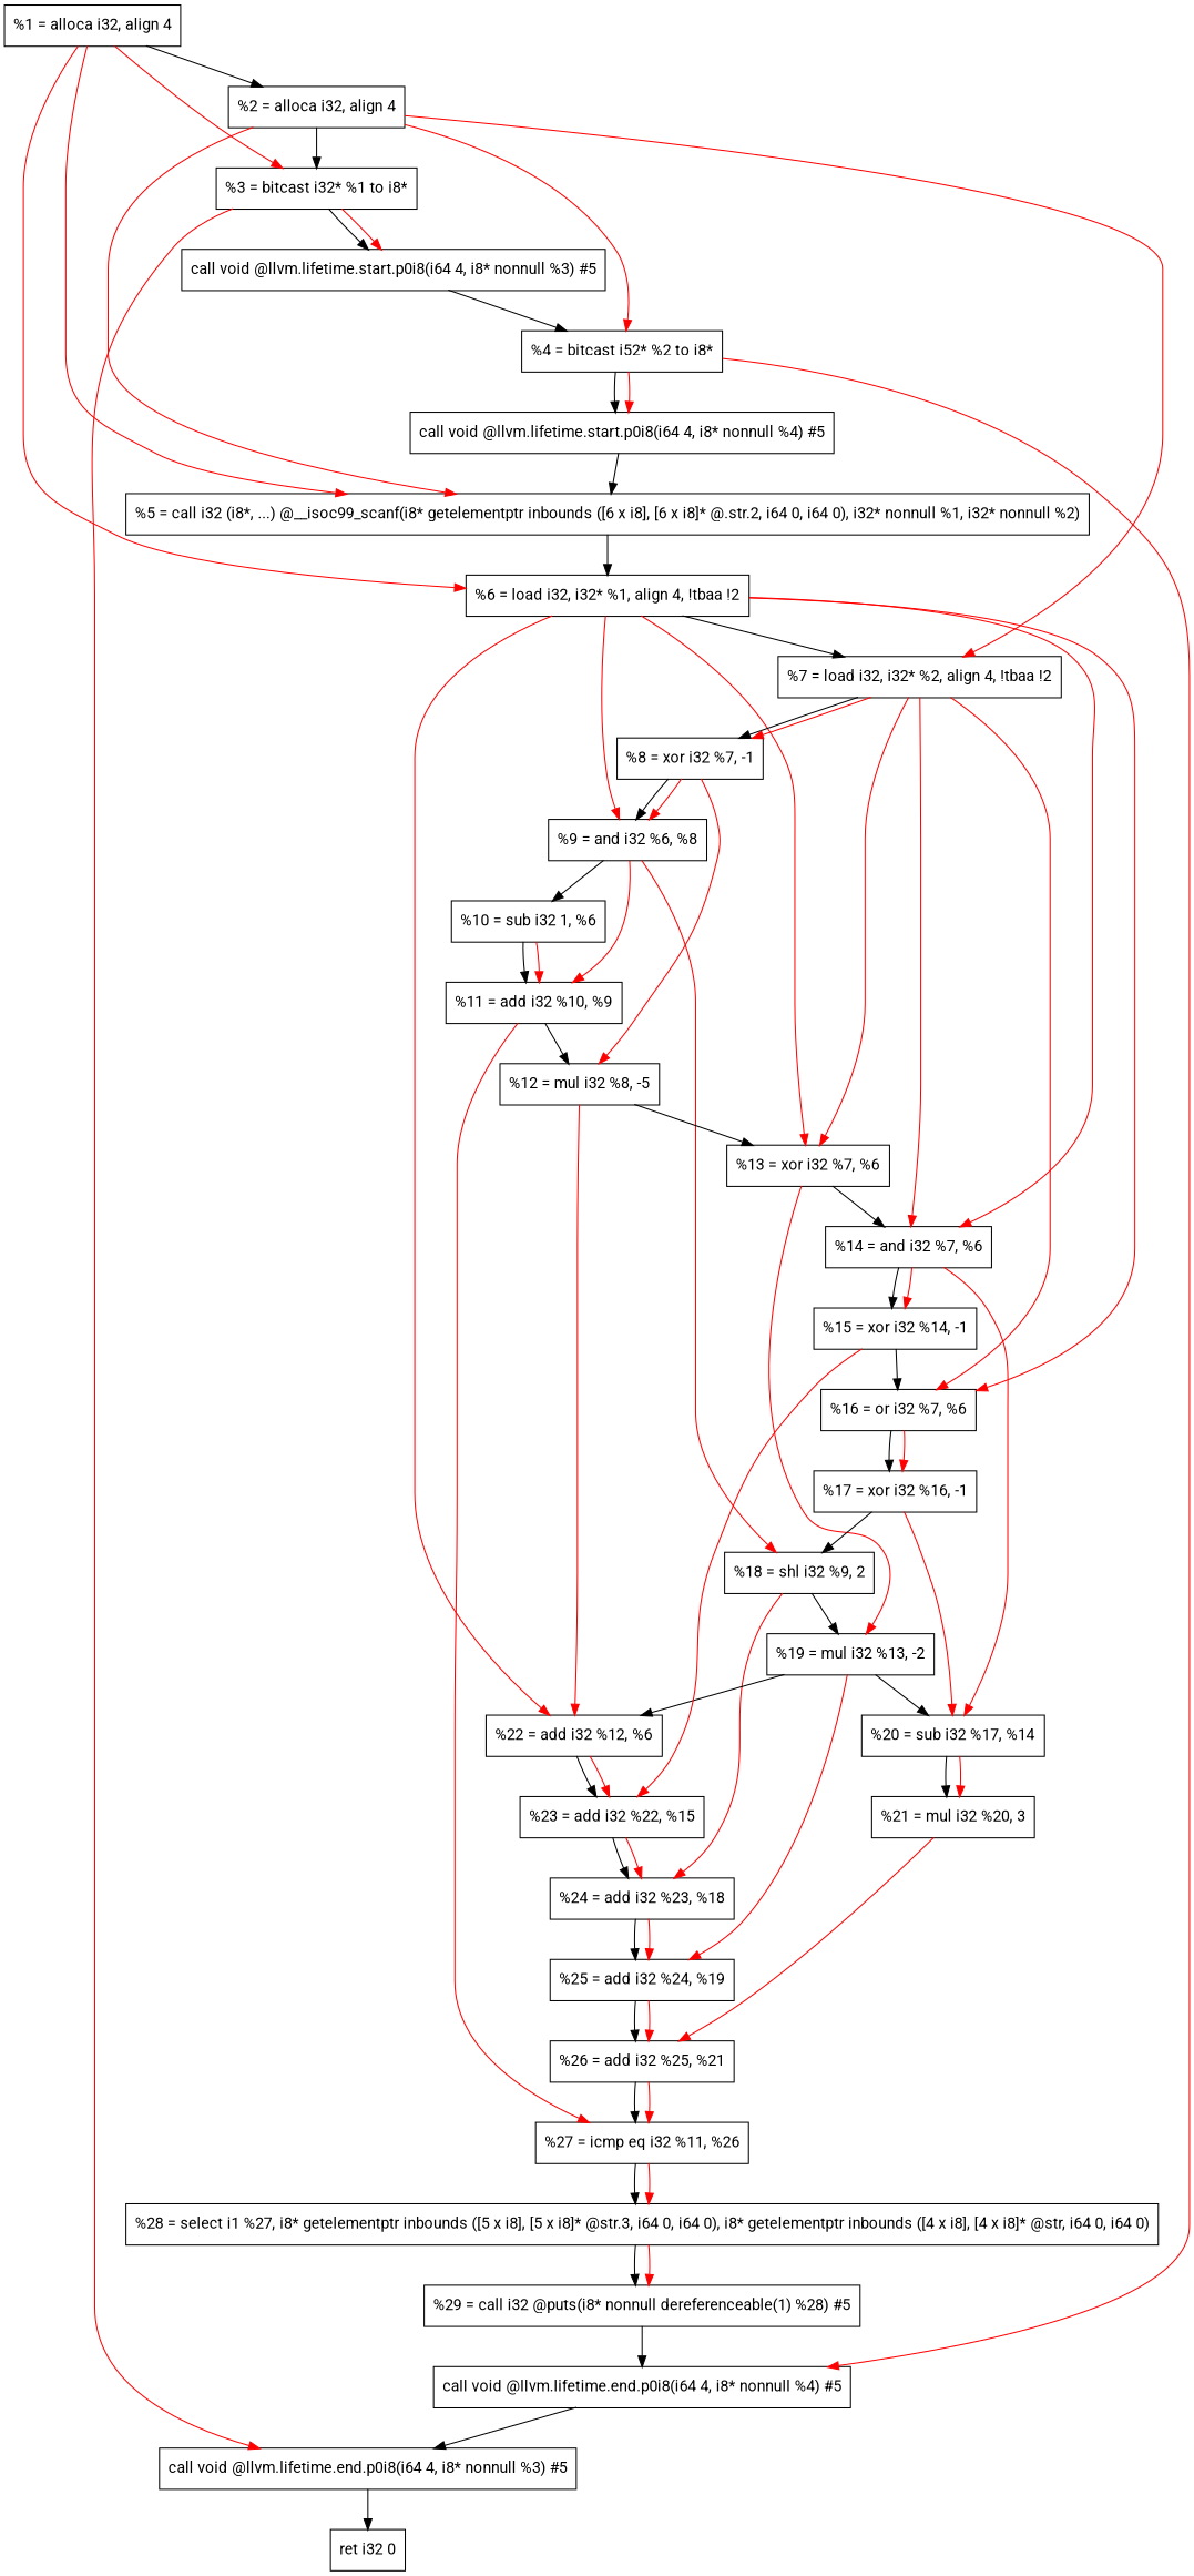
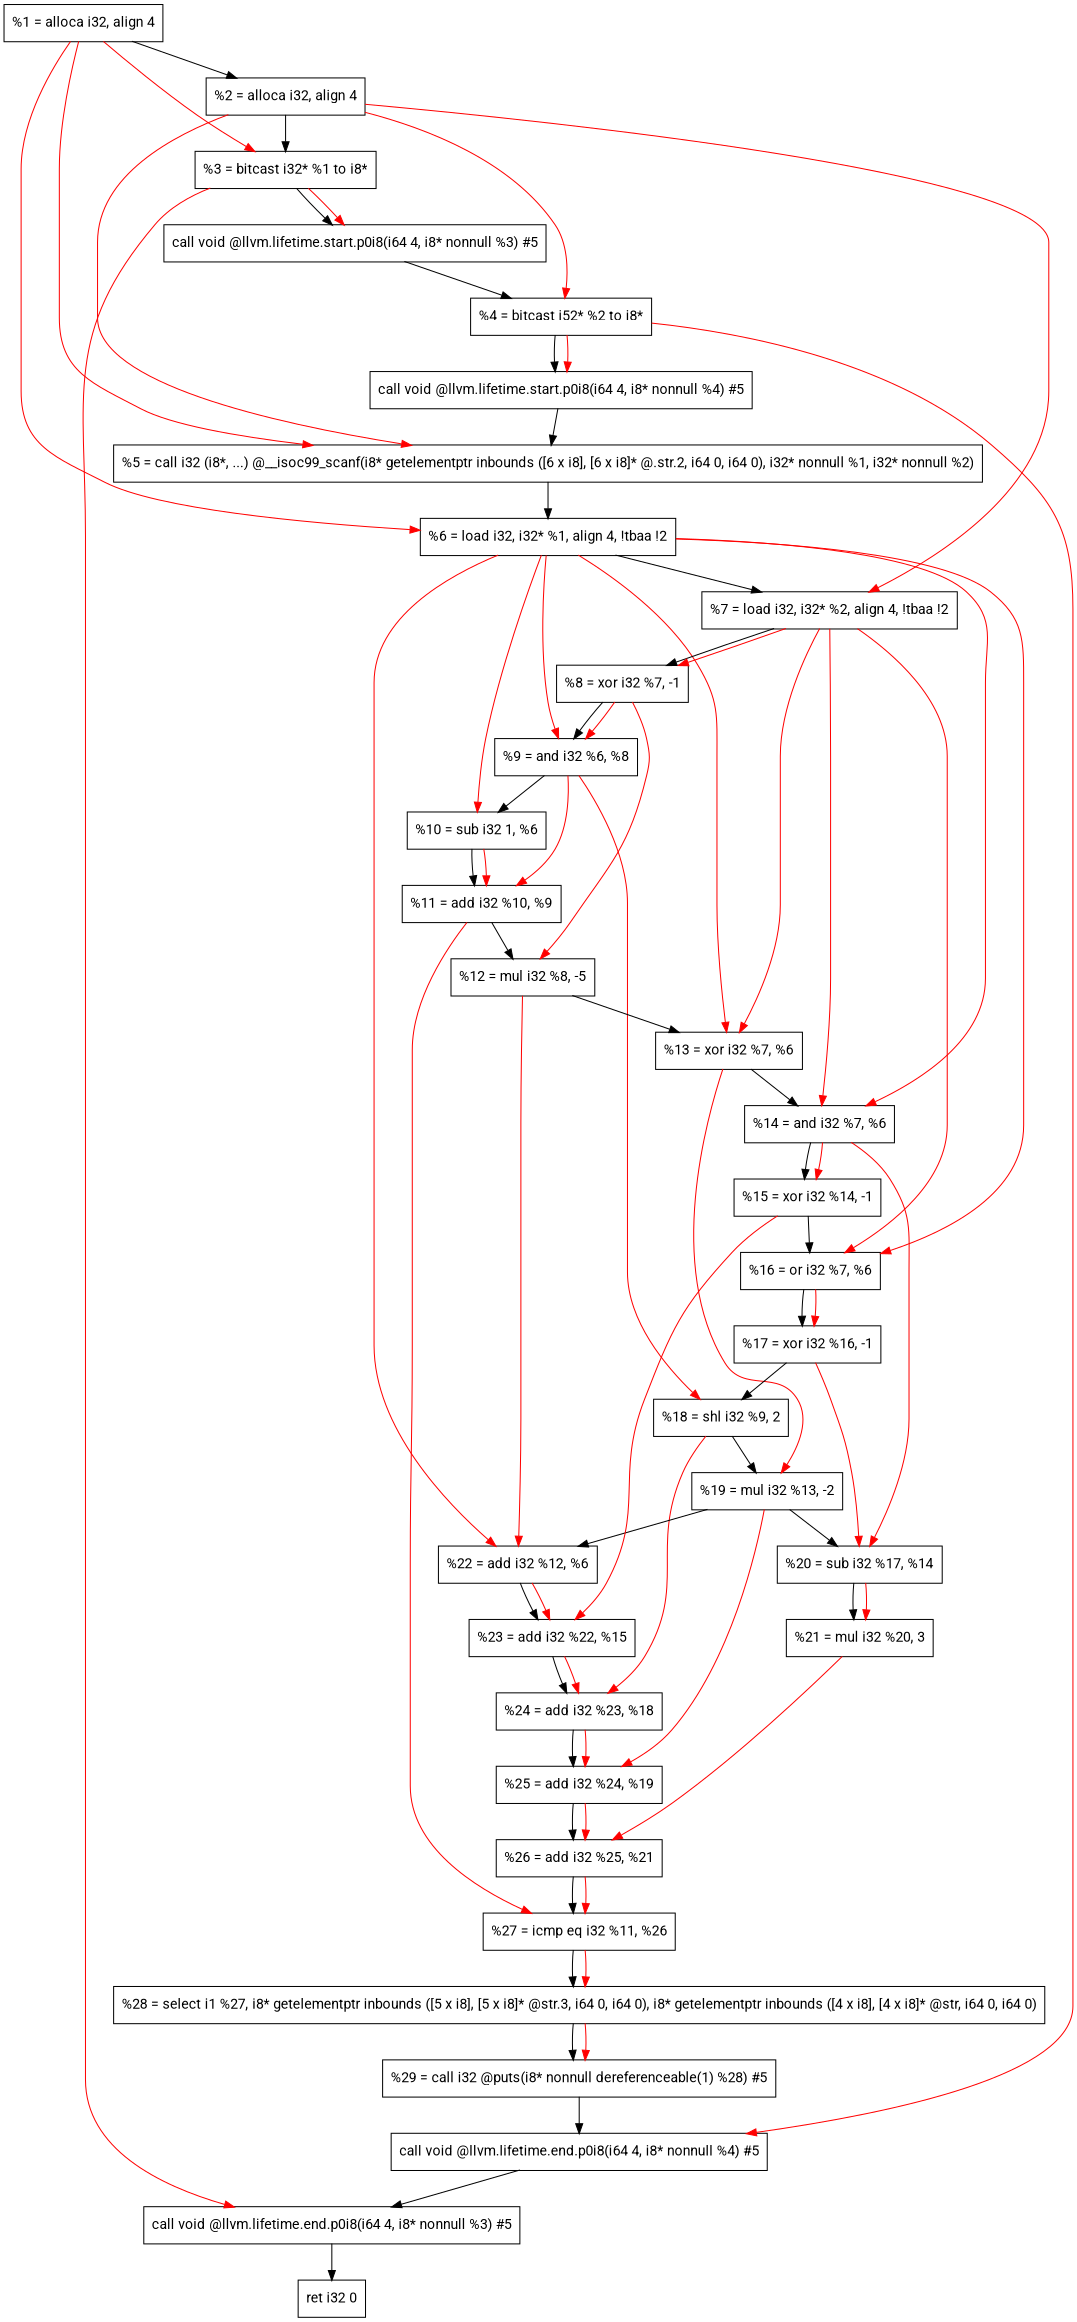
  digraph {
    fontname=Roboto
    node [fontname=Roboto shape=record]
    edge [fontname=Roboto color=red]
    n1 [label="  %1 = alloca i32, align 4"]
    n2 [label="  %2 = alloca i32, align 4"]
    n3 [label="  %3 = bitcast i32* %1 to i8*"]
    n4 [label="  %5 = call i32 (i8*, ...) @__isoc99_scanf(i8* getelementptr inbounds ([6 x i8], [6 x i8]* @.str.2, i64 0, i64 0), i32* nonnull %1, i32* nonnull %2)"]
    n5 [label="  %6 = load i32, i32* %1, align 4, !tbaa !2"]
    n6 [label="%4 = bitcast i52* %2 to i8*"]
    n7 [label="  %7 = load i32, i32* %2, align 4, !tbaa !2"]
    n8 [label="  call void @llvm.lifetime.start.p0i8(i64 4, i8* nonnull %3) #5"]
    n9 [label="  call void @llvm.lifetime.end.p0i8(i64 4, i8* nonnull %3) #5"]
    n10 [label="  %9 = and i32 %6, %8"]
    n11 [label="  %10 = sub i32 1, %6"]
    n12 [label="  %13 = xor i32 %7, %6"]
    n13 [label="  %14 = and i32 %7, %6"]
    n14 [label="  %16 = or i32 %7, %6"]
    n15 [label="  %22 = add i32 %12, %6"]
    n16 [label="  call void @llvm.lifetime.start.p0i8(i64 4, i8* nonnull %4) #5"]
    n17 [label="  call void @llvm.lifetime.end.p0i8(i64 4, i8* nonnull %4) #5"]
    n18 [label="  %8 = xor i32 %7, -1"]
    n19 [label="  ret i32 0"]
    n20 [label="  %11 = add i32 %10, %9"]
    n21 [label="  %18 = shl i32 %9, 2"]
    n22 [label="  %19 = mul i32 %13, -2"]
    n23 [label="  %15 = xor i32 %14, -1"]
    n24 [label="  %20 = sub i32 %17, %14"]
    n25 [label="  %17 = xor i32 %16, -1"]
    n26 [label="  %23 = add i32 %22, %15"]
    n27 [label="  %12 = mul i32 %8, -5"]
    n28 [label="  %27 = icmp eq i32 %11, %26"]
    n29 [label="  %24 = add i32 %23, %18"]
    n30 [label="  %28 = select i1 %27, i8* getelementptr inbounds ([5 x i8], [5 x i8]* @str.3, i64 0, i64 0), i8* getelementptr inbounds ([4 x i8], [4 x i8]* @str, i64 0, i64 0)"]
    n31 [label="  %25 = add i32 %24, %19"]
    n32 [label="  %21 = mul i32 %20, 3"]
    n33 [label="  %26 = add i32 %25, %21"]
    n34 [label="  %29 = call i32 @puts(i8* nonnull dereferenceable(1) %28) #5"]
    n1 -> n2 [color=""]
    n1 -> n3
    n1 -> n4
    n1 -> n5
    n2 -> n3 [color=""]
    n2 -> n4
    n2 -> n6
    n2 -> n7
    n3 -> n8 [color=""]
    n3 -> n8
    n3 -> n9
    n4 -> n5 [color=""]
    n5 -> n7 [color=""]
    n5 -> n10
+   n5 -> n11
    n5 -> n12
    n5 -> n13
    n5 -> n14
    n5 -> n15
    n6 -> n16 [color=""]
    n6 -> n16
    n6 -> n17
    n7 -> n12
    n7 -> n13
    n7 -> n14
    n7 -> n18 [color=""]
    n7 -> n18
    n8 -> n6 [color=""]
    n9 -> n19 [color=""]
    n10 -> n11 [color=""]
    n10 -> n20
    n10 -> n21
    n11 -> n20 [color=""]
    n11 -> n20
    n12 -> n13 [color=""]
    n12 -> n22
    n13 -> n23 [color=""]
    n13 -> n23
    n13 -> n24
    n14 -> n25 [color=""]
    n14 -> n25
    n15 -> n26 [color=""]
    n15 -> n26
    n16 -> n4 [color=""]
    n17 -> n9 [color=""]
    n18 -> n10 [color=""]
    n18 -> n10
    n18 -> n27
    n20 -> n27 [color=""]
    n20 -> n28
    n21 -> n22 [color=""]
    n21 -> n29
    n22 -> n15 [color=""]
    n22 -> n24 [color=""]
    n22 -> n31
    n23 -> n14 [color=""]
    n23 -> n26
    n24 -> n32 [color=""]
    n24 -> n32
    n25 -> n21 [color=""]
    n25 -> n24
    n26 -> n29 [color=""]
    n26 -> n29
    n27 -> n12 [color=""]
    n27 -> n15
    n28 -> n30 [color=""]
    n28 -> n30
    n29 -> n31 [color=""]
    n29 -> n31
    n30 -> n34 [color=""]
    n30 -> n34
    n31 -> n33 [color=""]
    n31 -> n33
    n32 -> n33
    n33 -> n28 [color=""]
    n33 -> n28
    n34 -> n17 [color=""]
  }
